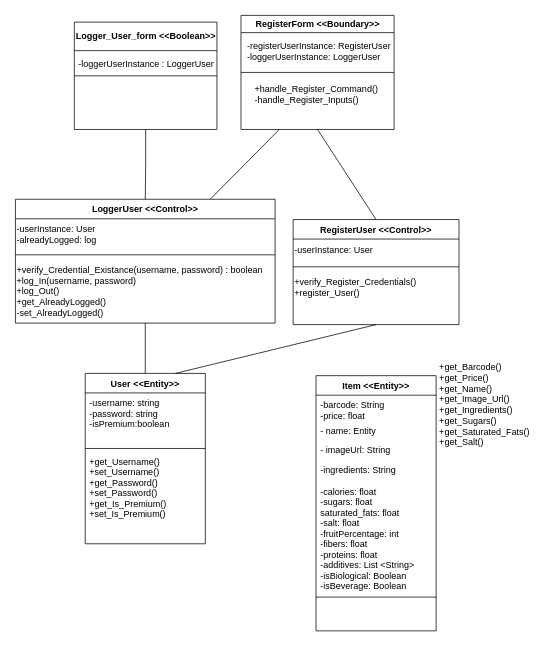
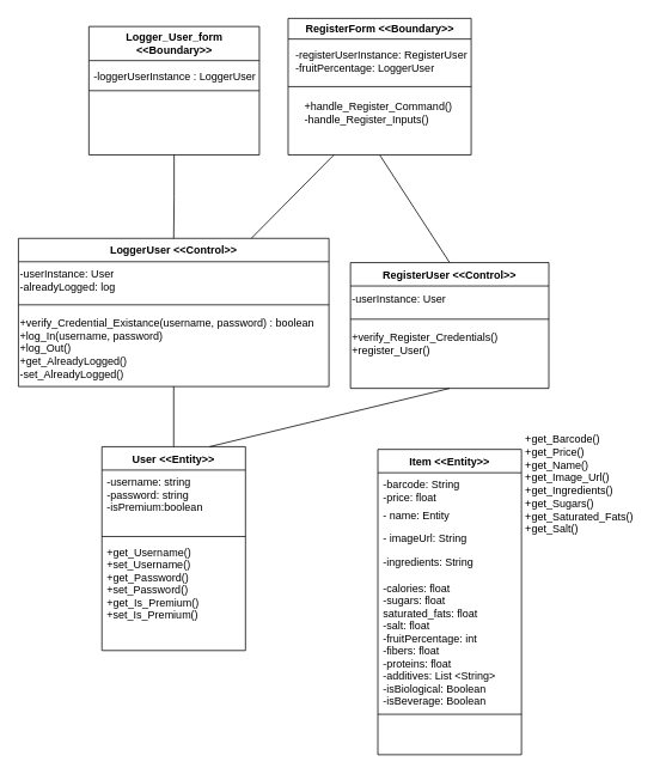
  <mxCell id="0" />
  <mxCell id="1" parent="0" />
- <mxCell id="2" value="Logger_User_form &amp;lt;&amp;lt;Boolean&amp;gt;&amp;gt;" style="swimlane;whiteSpace=wrap;html=1;startSize=38;" parent="1" vertex="1"><mxGeometry x="98.5" y="29" width="190" height="143" as="geometry" /></mxCell>
+ <mxCell id="2" value="Logger_User_form &amp;lt;&amp;lt;Boundary&amp;gt;&amp;gt;" style="swimlane;whiteSpace=wrap;html=1;startSize=38;" parent="1" vertex="1"><mxGeometry x="98.5" y="29" width="190" height="143" as="geometry" /></mxCell>
  <mxCell id="3" value="-loggerUserInstance : LoggerUser" style="text;html=1;align=center;verticalAlign=middle;resizable=0;points=[];autosize=1;strokeColor=none;fillColor=none;" parent="2" vertex="1"><mxGeometry x="-4.5" y="43" width="199" height="26" as="geometry" /></mxCell>
  <mxCell id="4" value="LoggerUser &lt;&lt;Control&gt;&gt;" style="swimlane;fontStyle=1;align=center;verticalAlign=top;childLayout=stackLayout;horizontal=1;startSize=26;horizontalStack=0;resizeParent=1;resizeLast=0;collapsible=1;marginBottom=0;rounded=0;shadow=0;strokeWidth=1;" parent="1" vertex="1"><mxGeometry x="20" y="265" width="346" height="165" as="geometry"><mxRectangle x="340" y="380" width="170" height="26" as="alternateBounds" /></mxGeometry></mxCell>
  <mxCell id="5" value="-userInstance: User&lt;br&gt;-alreadyLogged: log" style="text;html=1;align=left;verticalAlign=middle;resizable=0;points=[];autosize=1;strokeColor=none;fillColor=none;" parent="4" vertex="1"><mxGeometry y="26" width="346" height="41" as="geometry" /></mxCell>
  <mxCell id="6" value="" style="line;html=1;strokeWidth=1;align=left;verticalAlign=middle;spacingTop=-1;spacingLeft=3;spacingRight=3;rotatable=0;labelPosition=right;points=[];portConstraint=eastwest;" parent="4" vertex="1"><mxGeometry y="67" width="346" height="14" as="geometry" /></mxCell>
  <mxCell id="7" value="+verify_Credential_Existance(username, password) : boolean&lt;br&gt;+log_In(username, password)&lt;br&gt;+log_Out()&lt;br&gt;+get_AlreadyLogged()&lt;br&gt;-set_AlreadyLogged()" style="text;html=1;align=left;verticalAlign=middle;resizable=0;points=[];autosize=1;strokeColor=none;fillColor=none;" parent="4" vertex="1"><mxGeometry y="81" width="346" height="84" as="geometry" /></mxCell>
  <mxCell id="8" value="" style="endArrow=none;html=1;edgeStyle=orthogonalEdgeStyle;rounded=0;entryX=0.5;entryY=0;entryDx=0;entryDy=0;exitX=0.5;exitY=1;exitDx=0;exitDy=0;" parent="1" source="2" target="4" edge="1"><mxGeometry relative="1" as="geometry"><mxPoint x="74" y="341" as="sourcePoint" /><mxPoint x="234" y="341" as="targetPoint" /></mxGeometry></mxCell>
  <mxCell id="9" value="User &lt;&lt;Entity&gt;&gt;" style="swimlane;fontStyle=1;align=center;verticalAlign=top;childLayout=stackLayout;horizontal=1;startSize=26;horizontalStack=0;resizeParent=1;resizeLast=0;collapsible=1;marginBottom=0;rounded=0;shadow=0;strokeWidth=1;" parent="1" vertex="1"><mxGeometry x="113" y="497" width="160" height="227" as="geometry"><mxRectangle x="230" y="140" width="160" height="26" as="alternateBounds" /></mxGeometry></mxCell>
  <mxCell id="10" value="-username: string&#10;-password: string&#10;-isPremium:boolean" style="text;align=left;verticalAlign=top;spacingLeft=4;spacingRight=4;overflow=hidden;rotatable=0;points=[[0,0.5],[1,0.5]];portConstraint=eastwest;" parent="9" vertex="1"><mxGeometry y="26" width="160" height="70" as="geometry" /></mxCell>
  <mxCell id="11" value="" style="line;html=1;strokeWidth=1;align=left;verticalAlign=middle;spacingTop=-1;spacingLeft=3;spacingRight=3;rotatable=0;labelPosition=right;points=[];portConstraint=eastwest;" parent="9" vertex="1"><mxGeometry y="96" width="160" height="8" as="geometry" /></mxCell>
  <mxCell id="12" value="+get_Username()&#10;+set_Username()&#10;+get_Password()&#10;+set_Password()&#10;+get_Is_Premium()&#10;+set_Is_Premium()" style="text;align=left;verticalAlign=top;spacingLeft=4;spacingRight=4;overflow=hidden;rotatable=0;points=[[0,0.5],[1,0.5]];portConstraint=eastwest;" parent="9" vertex="1"><mxGeometry y="104" width="160" height="123" as="geometry" /></mxCell>
  <mxCell id="13" value="" style="endArrow=none;html=1;edgeStyle=orthogonalEdgeStyle;rounded=0;entryX=0.5;entryY=1;entryDx=0;entryDy=0;exitX=0.5;exitY=0;exitDx=0;exitDy=0;" parent="1" source="9" target="4" edge="1"><mxGeometry relative="1" as="geometry"><mxPoint x="74" y="431" as="sourcePoint" /><mxPoint x="234" y="431" as="targetPoint" /></mxGeometry></mxCell>
  <mxCell id="14" value="RegisterUser &lt;&lt;Control&gt;&gt;" style="swimlane;fontStyle=1;align=center;verticalAlign=top;childLayout=stackLayout;horizontal=1;startSize=26;horizontalStack=0;resizeParent=1;resizeLast=0;collapsible=1;marginBottom=0;rounded=0;shadow=0;strokeWidth=1;" parent="1" vertex="1"><mxGeometry x="390" y="292" width="221" height="140" as="geometry"><mxRectangle x="340" y="380" width="170" height="26" as="alternateBounds" /></mxGeometry></mxCell>
  <mxCell id="15" value="-userInstance: User" style="text;html=1;align=left;verticalAlign=middle;resizable=0;points=[];autosize=1;strokeColor=none;fillColor=none;" parent="14" vertex="1"><mxGeometry y="26" width="221" height="30" as="geometry" /></mxCell>
  <mxCell id="16" value="" style="line;html=1;strokeWidth=1;align=left;verticalAlign=middle;spacingTop=-1;spacingLeft=3;spacingRight=3;rotatable=0;labelPosition=right;points=[];portConstraint=eastwest;" parent="14" vertex="1"><mxGeometry y="56" width="221" height="14" as="geometry" /></mxCell>
  <mxCell id="17" value="+verify_Register_Credentials()&lt;br&gt;+register_User()" style="text;html=1;align=left;verticalAlign=middle;resizable=0;points=[];autosize=1;strokeColor=none;fillColor=none;" parent="14" vertex="1"><mxGeometry y="70" width="221" height="41" as="geometry" /></mxCell>
  <mxCell id="18" value="" style="endArrow=none;html=1;rounded=0;entryX=0.5;entryY=1;entryDx=0;entryDy=0;exitX=0.5;exitY=0;exitDx=0;exitDy=0;" parent="1" source="14" target="20" edge="1"><mxGeometry width="50" height="50" relative="1" as="geometry"><mxPoint x="137" y="444" as="sourcePoint" /><mxPoint x="187" y="394" as="targetPoint" /></mxGeometry></mxCell>
  <mxCell id="19" value="" style="endArrow=none;html=1;rounded=0;entryX=0.5;entryY=1;entryDx=0;entryDy=0;exitX=0.75;exitY=0;exitDx=0;exitDy=0;" parent="1" source="9" target="14" edge="1"><mxGeometry width="50" height="50" relative="1" as="geometry"><mxPoint x="137" y="382" as="sourcePoint" /><mxPoint x="187" y="332" as="targetPoint" /></mxGeometry></mxCell>
  <mxCell id="20" value="RegisterForm &amp;lt;&amp;lt;Boundary&amp;gt;&amp;gt;" style="swimlane;whiteSpace=wrap;html=1;" parent="1" vertex="1"><mxGeometry x="320.5" y="20" width="204" height="152" as="geometry" /></mxCell>
- <mxCell id="21" value="-registerUserInstance: RegisterUser&lt;br&gt;-loggerUserInstance: LoggerUser" style="text;html=1;align=left;verticalAlign=middle;resizable=0;points=[];autosize=1;strokeColor=none;fillColor=none;" parent="20" vertex="1"><mxGeometry x="6" y="27" width="209" height="41" as="geometry" /></mxCell>
+ <mxCell id="21" value="-registerUserInstance: RegisterUser&lt;br&gt;-fruitPercentage: LoggerUser" style="text;html=1;align=left;verticalAlign=middle;resizable=0;points=[];autosize=1;strokeColor=none;fillColor=none;" parent="20" vertex="1"><mxGeometry x="6" y="27" width="209" height="41" as="geometry" /></mxCell>
  <mxCell id="22" value="+handle_Register_Command()&lt;br&gt;-handle_Register_Inputs()" style="text;html=1;align=left;verticalAlign=middle;resizable=0;points=[];autosize=1;strokeColor=none;fillColor=none;" parent="20" vertex="1"><mxGeometry x="16" y="84" width="182" height="41" as="geometry" /></mxCell>
  <mxCell id="23" value="" style="endArrow=none;html=1;rounded=0;entryX=1;entryY=0.5;entryDx=0;entryDy=0;exitX=0;exitY=0.5;exitDx=0;exitDy=0;" parent="1" source="2" target="2" edge="1"><mxGeometry width="50" height="50" relative="1" as="geometry"><mxPoint x="201.5" y="239" as="sourcePoint" /><mxPoint x="251.5" y="189" as="targetPoint" /></mxGeometry></mxCell>
  <mxCell id="24" value="" style="endArrow=none;html=1;rounded=0;entryX=1;entryY=0.5;entryDx=0;entryDy=0;exitX=0;exitY=0.5;exitDx=0;exitDy=0;" parent="1" source="20" target="20" edge="1"><mxGeometry width="50" height="50" relative="1" as="geometry"><mxPoint x="349.5" y="80" as="sourcePoint" /><mxPoint x="251.5" y="203" as="targetPoint" /></mxGeometry></mxCell>
  <mxCell id="25" value="" style="endArrow=none;html=1;rounded=0;entryX=0.25;entryY=1;entryDx=0;entryDy=0;exitX=0.75;exitY=0;exitDx=0;exitDy=0;" parent="1" source="4" target="20" edge="1"><mxGeometry width="50" height="50" relative="1" as="geometry"><mxPoint x="137" y="341" as="sourcePoint" /><mxPoint x="187" y="291" as="targetPoint" /></mxGeometry></mxCell>
  <mxCell id="26" value="Item &lt;&lt;Entity&gt;&gt;" style="swimlane;fontStyle=1;align=center;verticalAlign=top;childLayout=stackLayout;horizontal=1;startSize=26;horizontalStack=0;resizeParent=1;resizeLast=0;collapsible=1;marginBottom=0;rounded=0;shadow=0;strokeWidth=1;" vertex="1" parent="1"><mxGeometry x="420.5" y="500" width="160" height="340" as="geometry"><mxRectangle x="550" y="140" width="160" height="26" as="alternateBounds" /></mxGeometry></mxCell>
  <mxCell id="27" value="-barcode: String&#10;-price: float&#10;" style="text;align=left;verticalAlign=top;spacingLeft=4;spacingRight=4;overflow=hidden;rotatable=0;points=[[0,0.5],[1,0.5]];portConstraint=eastwest;" vertex="1" parent="26"><mxGeometry y="26" width="160" height="34" as="geometry" /></mxCell>
  <mxCell id="28" value="- name: Entity" style="text;align=left;verticalAlign=top;spacingLeft=4;spacingRight=4;overflow=hidden;rotatable=0;points=[[0,0.5],[1,0.5]];portConstraint=eastwest;rounded=0;shadow=0;html=0;" vertex="1" parent="26"><mxGeometry y="60" width="160" height="26" as="geometry" /></mxCell>
  <mxCell id="29" value="- imageUrl: String" style="text;align=left;verticalAlign=top;spacingLeft=4;spacingRight=4;overflow=hidden;rotatable=0;points=[[0,0.5],[1,0.5]];portConstraint=eastwest;rounded=0;shadow=0;html=0;" vertex="1" parent="26"><mxGeometry y="86" width="160" height="26" as="geometry" /></mxCell>
  <mxCell id="30" value="-ingredients: String" style="text;align=left;verticalAlign=top;spacingLeft=4;spacingRight=4;overflow=hidden;rotatable=0;points=[[0,0.5],[1,0.5]];portConstraint=eastwest;rounded=0;shadow=0;html=0;" vertex="1" parent="26"><mxGeometry y="112" width="160" height="29" as="geometry" /></mxCell>
  <mxCell id="31" value="-calories: float&#10;-sugars: float&#10;saturated_fats: float&#10;-salt: float&#10;-fruitPercentage: int&#10;-fibers: float&#10;-proteins: float&#10;-additives: List &lt;String&gt;&#10;-isBiological: Boolean&#10;-isBeverage: Boolean" style="text;align=left;verticalAlign=top;spacingLeft=4;spacingRight=4;overflow=hidden;rotatable=0;points=[[0,0.5],[1,0.5]];portConstraint=eastwest;rounded=0;shadow=0;html=0;" vertex="1" parent="26"><mxGeometry y="141" width="160" height="150" as="geometry" /></mxCell>
  <mxCell id="32" value="" style="line;html=1;strokeWidth=1;align=left;verticalAlign=middle;spacingTop=-1;spacingLeft=3;spacingRight=3;rotatable=0;labelPosition=right;points=[];portConstraint=eastwest;" vertex="1" parent="26"><mxGeometry y="291" width="160" height="8" as="geometry" /></mxCell>
  <mxCell id="33" value="&lt;div&gt;+get_Barcode()&lt;/div&gt;&lt;div&gt;+get_Price()&lt;/div&gt;&lt;div&gt;+get_Name()&lt;/div&gt;&lt;div&gt;+get_Image_Url()&lt;/div&gt;&lt;div&gt;+get_Ingredients()&lt;/div&gt;&lt;div&gt;+get_Sugars()&lt;/div&gt;&lt;div&gt;+get_Saturated_Fats()&lt;/div&gt;&lt;div&gt;+get_Salt()&lt;br&gt;&lt;/div&gt;&lt;div&gt;&lt;br&gt;&lt;/div&gt;" style="text;html=1;align=left;verticalAlign=middle;resizable=0;points=[];autosize=1;strokeColor=none;fillColor=none;" vertex="1" parent="1"><mxGeometry x="583" y="475" width="137" height="142" as="geometry" /></mxCell>
